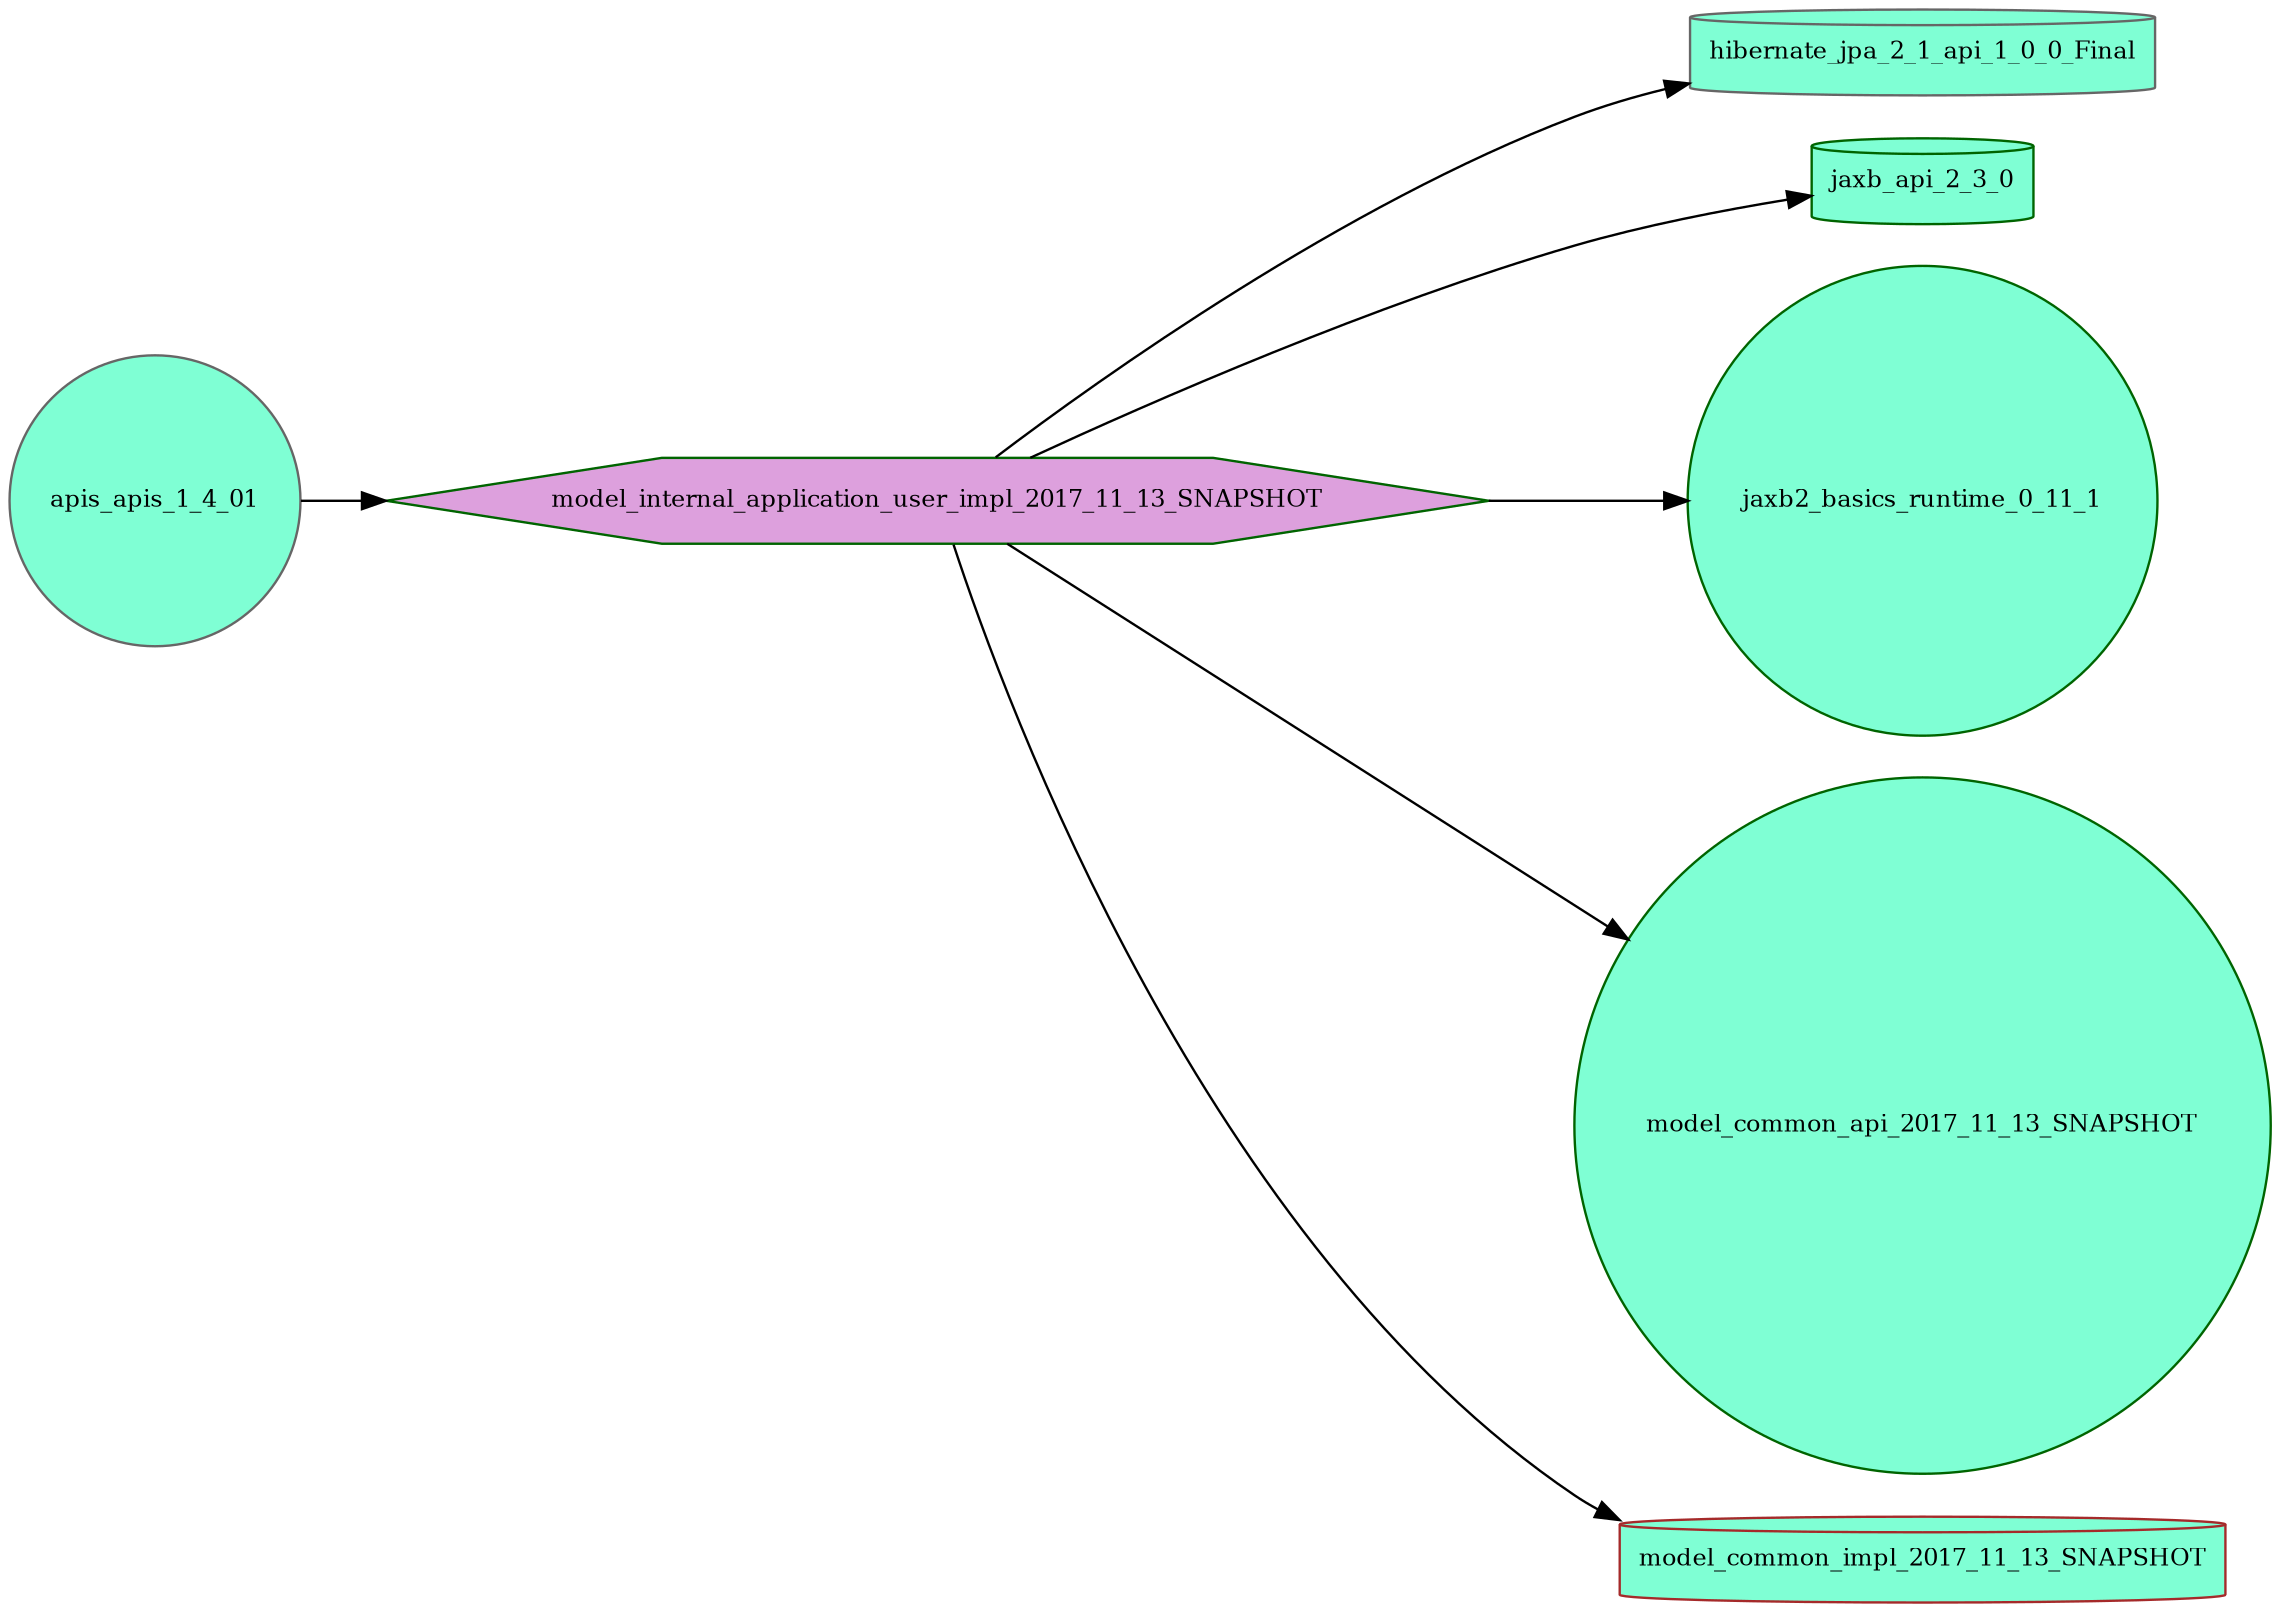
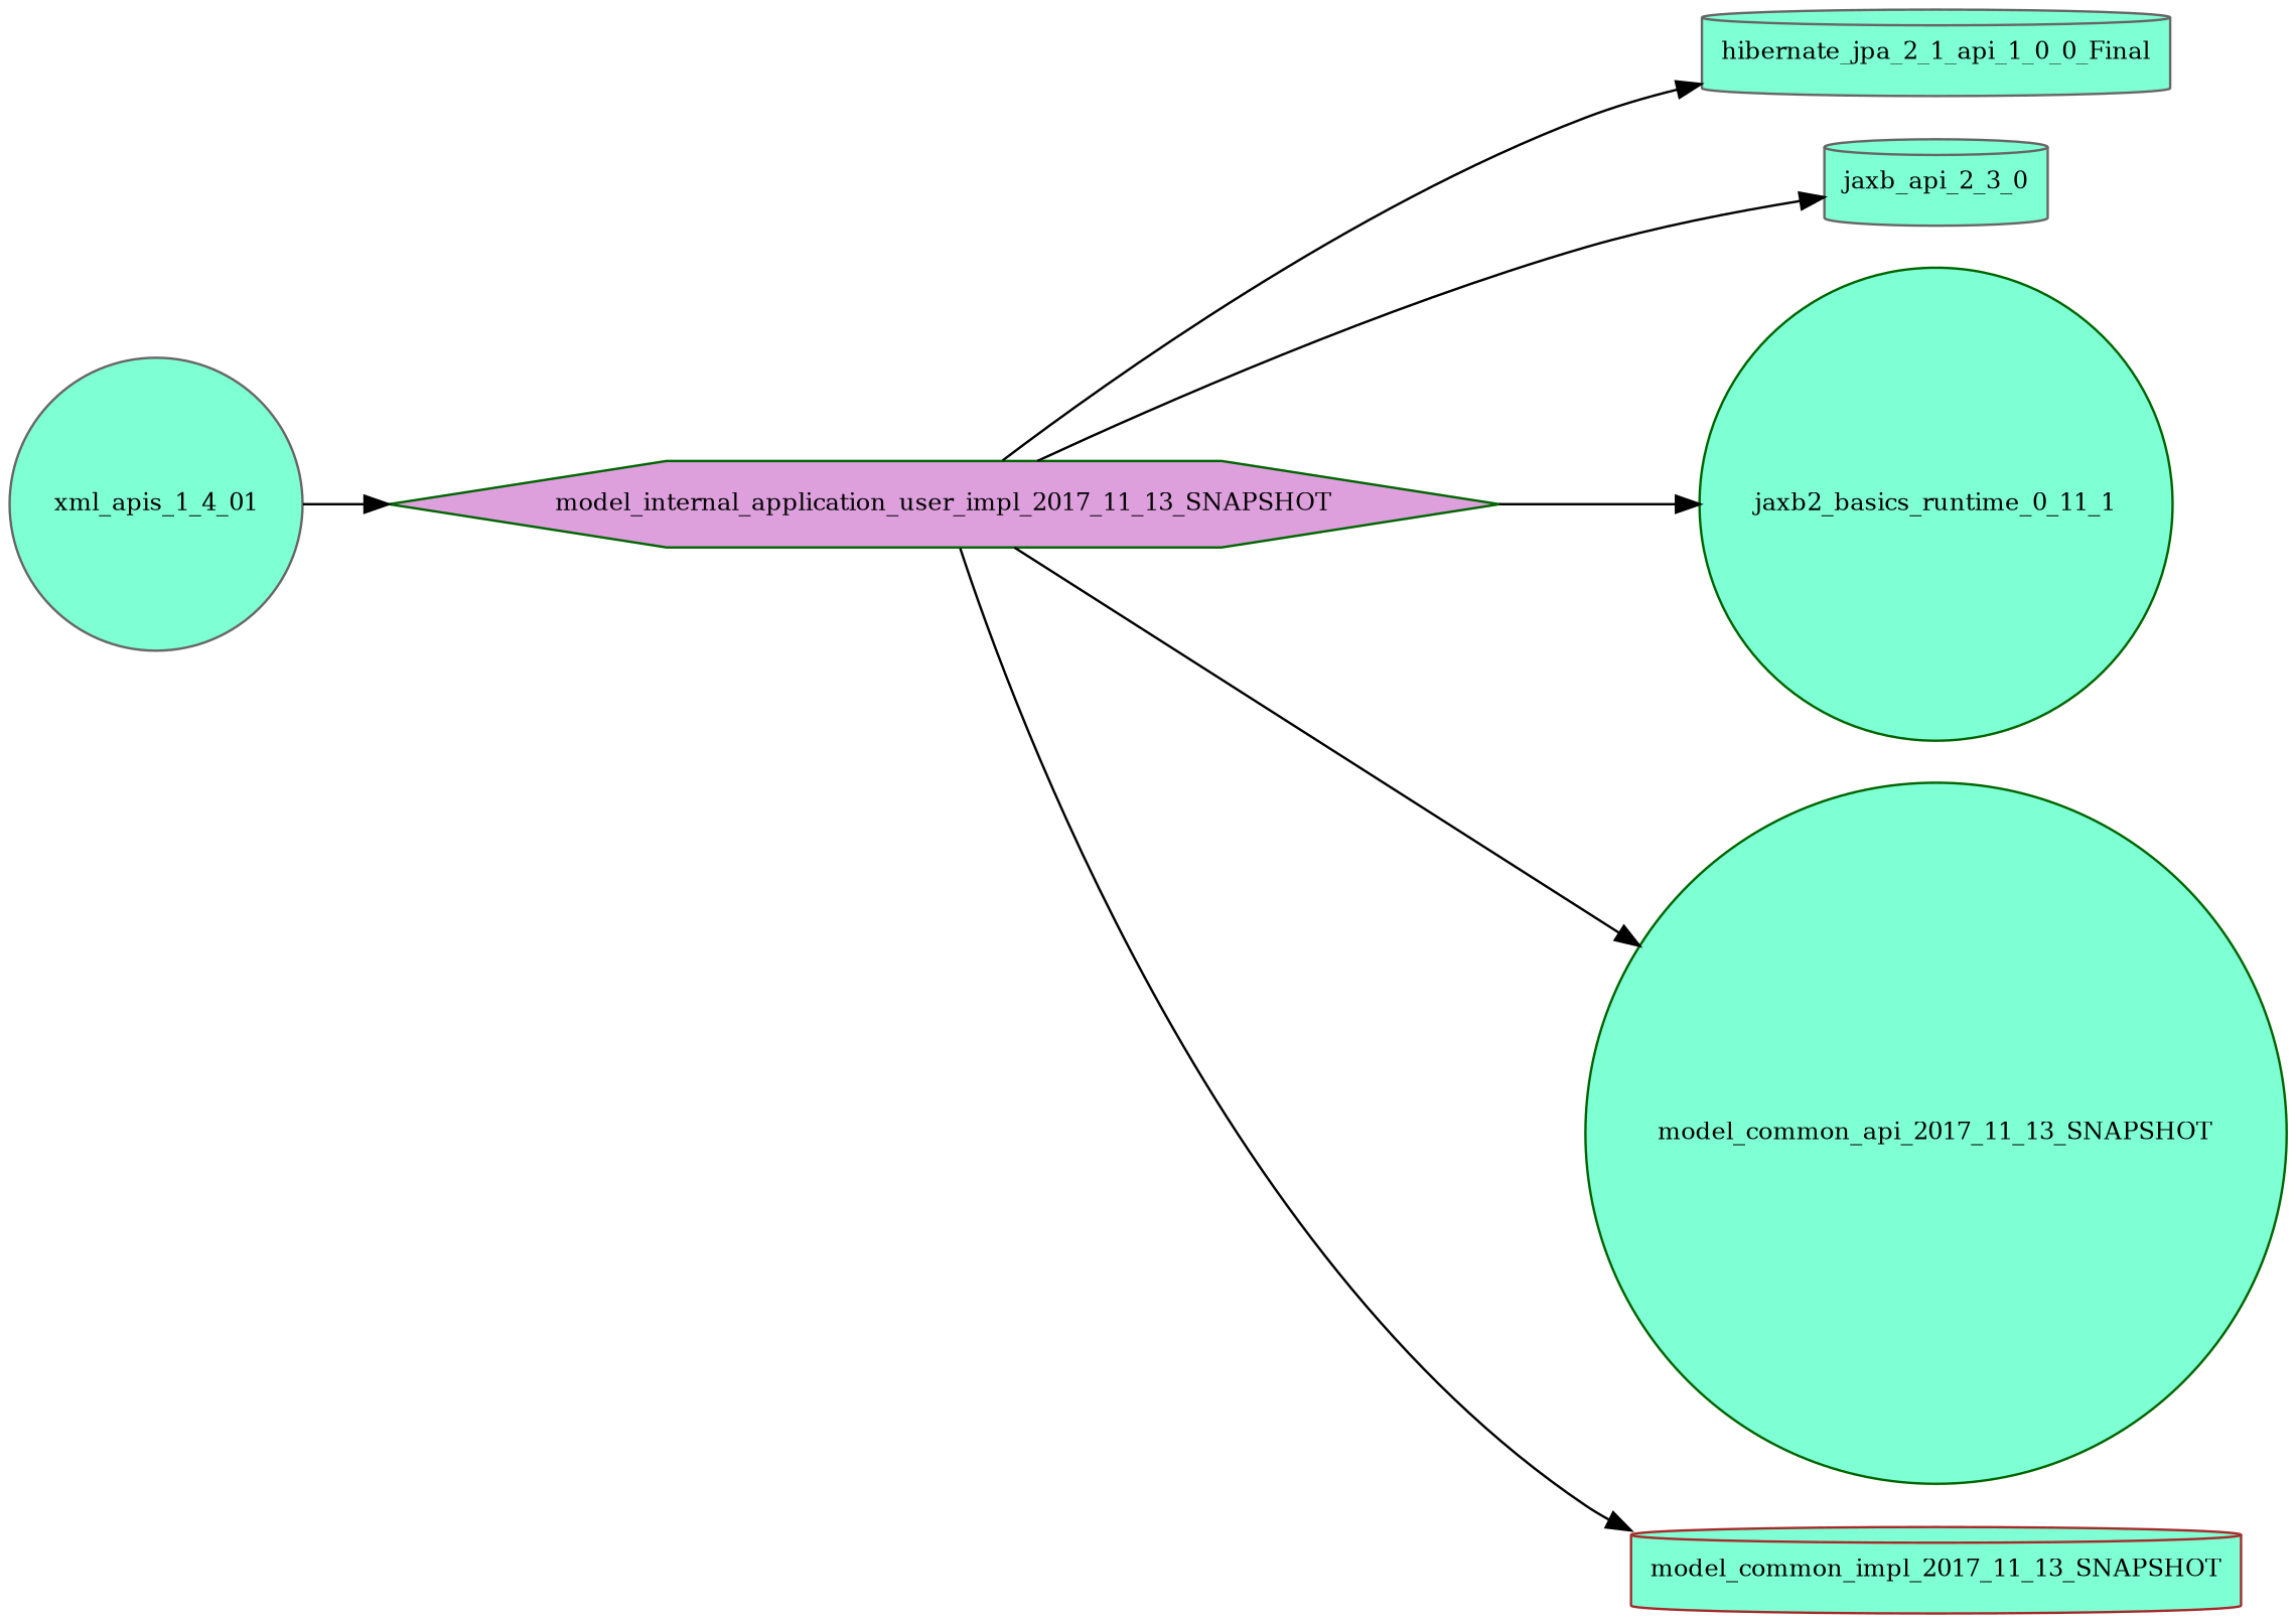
  digraph {
    rankdir=LR
    node [color=darkgreen fillcolor=aquamarine fontsize=10.0 shape=cylinder style=filled]
    model_internal_application_user_impl_2017_11_13_SNAPSHOT [fillcolor=plum shape=hexagon]
    hibernate_jpa_2_1_api_1_0_0_Final [color=gray40]
-   jaxb_api_2_3_0
+   jaxb_api_2_3_0 [color=gray40]
    jaxb2_basics_runtime_0_11_1 [shape=circle]
    model_common_api_2017_11_13_SNAPSHOT [shape=circle]
    model_common_impl_2017_11_13_SNAPSHOT [color=brown]
-   xml_apis_1_4_01 [color=gray40 shape=circle label=apis_apis_1_4_01]
+   xml_apis_1_4_01 [color=gray40 shape=circle]
    model_internal_application_user_impl_2017_11_13_SNAPSHOT -> hibernate_jpa_2_1_api_1_0_0_Final
    model_internal_application_user_impl_2017_11_13_SNAPSHOT -> jaxb_api_2_3_0
    model_internal_application_user_impl_2017_11_13_SNAPSHOT -> jaxb2_basics_runtime_0_11_1
    model_internal_application_user_impl_2017_11_13_SNAPSHOT -> model_common_api_2017_11_13_SNAPSHOT
    model_internal_application_user_impl_2017_11_13_SNAPSHOT -> model_common_impl_2017_11_13_SNAPSHOT
    xml_apis_1_4_01 -> model_internal_application_user_impl_2017_11_13_SNAPSHOT
  }
